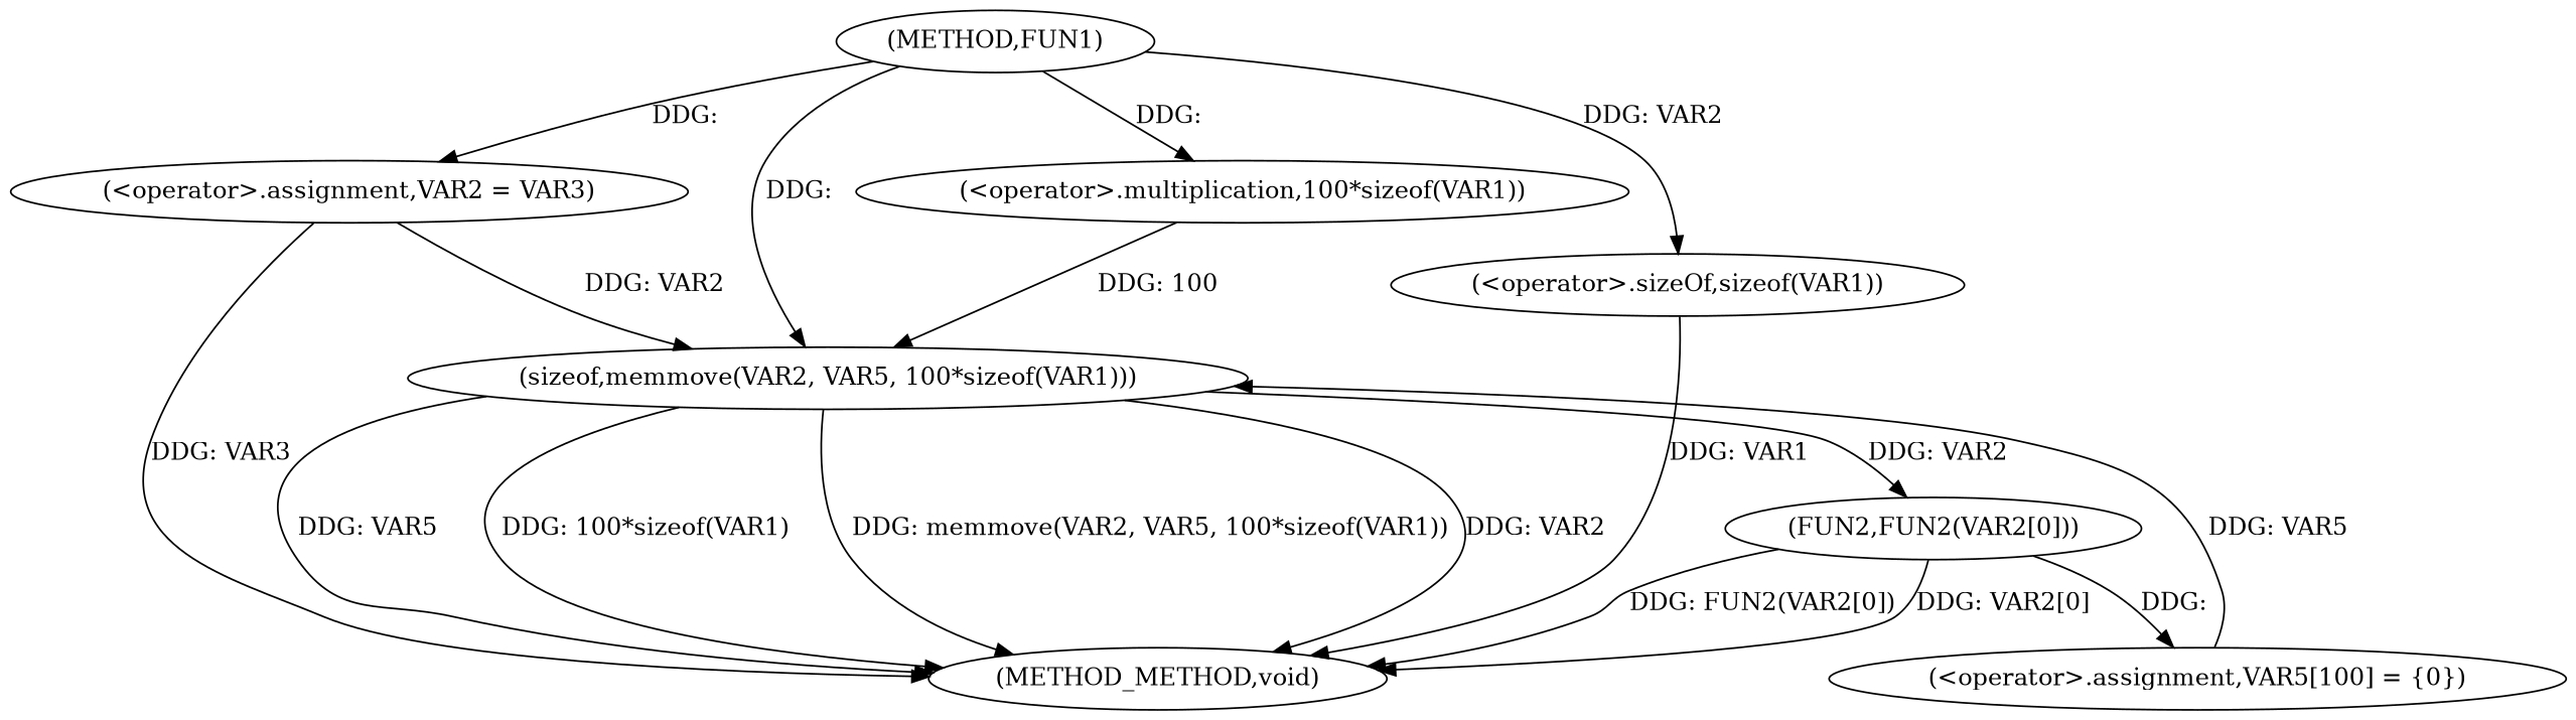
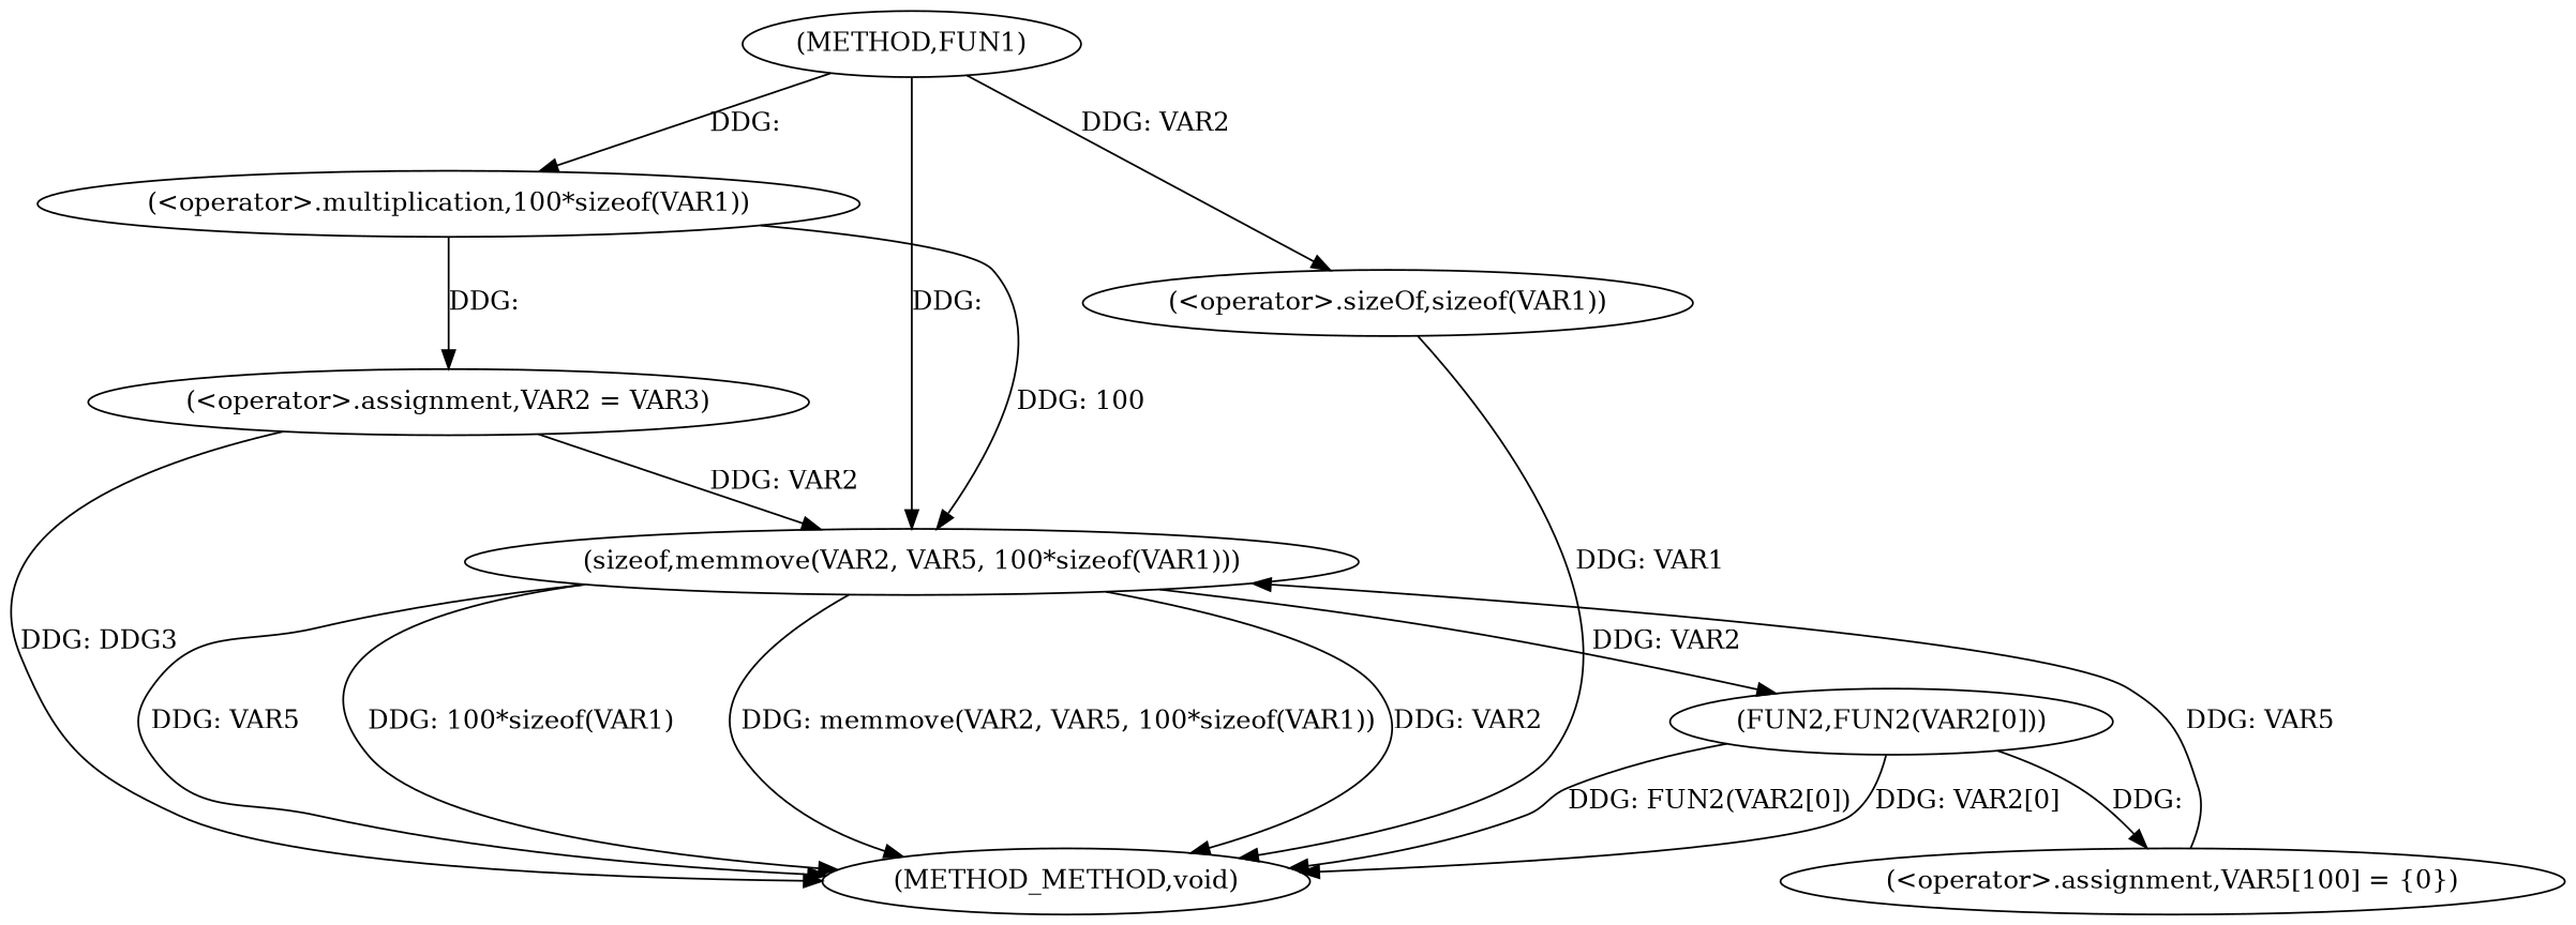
  digraph {
    n1 [label="(METHOD,FUN1)"]
    n2 [label="(<operator>.assignment,VAR2 = VAR3)"]
    n3 [label="(sizeof,memmove(VAR2, VAR5, 100*sizeof(VAR1)))"]
    n4 [label="(<operator>.multiplication,100*sizeof(VAR1))"]
    n5 [label="(<operator>.sizeOf,sizeof(VAR1))"]
    n6 [label="(METHOD_METHOD,void)"]
    n7 [label="(<operator>.assignment,VAR5[100] = {0})"]
    n8 [label="(FUN2,FUN2(VAR2[0]))"]
-   n1 -> n2 [label="DDG: "]
+   n4 -> n2 [label="DDG: "]
    n1 -> n3 [label="DDG: "]
    n1 -> n4 [label="DDG: "]
    n1 -> n5 [label="DDG: VAR2"]
    n2 -> n3 [label="DDG: VAR2"]
-   n2 -> n6 [label="DDG: VAR3"]
+   n2 -> n6 [label="DDG: DDG3"]
    n3 -> n6 [label="DDG: VAR5"]
    n3 -> n6 [label="DDG: 100*sizeof(VAR1)"]
    n3 -> n6 [label="DDG: memmove(VAR2, VAR5, 100*sizeof(VAR1))"]
    n3 -> n6 [label="DDG: VAR2"]
    n3 -> n8 [label="DDG: VAR2"]
    n4 -> n3 [label="DDG: 100"]
    n5 -> n6 [label="DDG: VAR1"]
    n7 -> n3 [label="DDG: VAR5"]
    n8 -> n6 [label="DDG: FUN2(VAR2[0])"]
    n8 -> n6 [label="DDG: VAR2[0]"]
    n8 -> n7 [label="DDG: "]
  }
